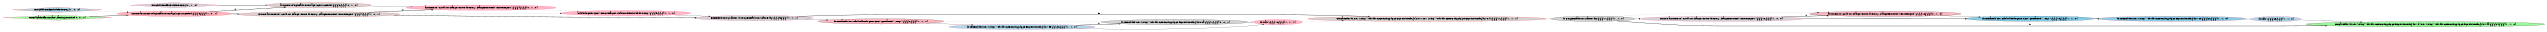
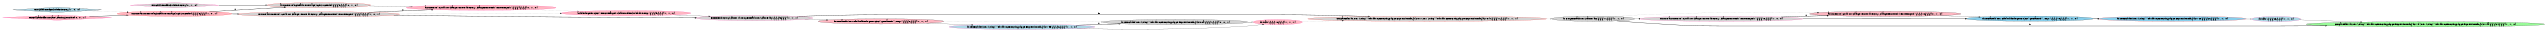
  digraph {
    rankdir=LR
    node [color=deeppink fillcolor=lightgrey shape=ellipse style=filled]
    edge [arrowhead=onormal style=bold]
    n1 [color=black label="ds.setIncludes(new String((((edu.fdu.CPPDG.tinypdg.pe.ExpressionInfo@d2780a)@@@7@@@['0', '0', '1']"]
    n2 [fillcolor=lightpink label="ds.scan()@@@10@@@['1', '1', '1']"]
    n3 [color=red label="compareFiles(ds,new String((((edu.fdu.CPPDG.tinypdg.pe.ExpressionInfo@d27817,new String((((edu.fdu.CPPDG.tinypdg.pe.ExpressionInfo@d2781b)@@@11@@@['1', '1', '1']"]
    n4 [label="FTP.FTPDirectoryScanner ds = myFTPTask.newScanner(ftp)@@@5@@@['1', '1', '1']"]
    n5 [color=black fillcolor=lightpink label="ds.setBasedir(new File(buildRule.getProject().getBaseDir(),\"tmp\"))@@@6@@@['1', '1', '1']"]
    n6 [fillcolor=lightblue label="ds.setExcludes(new String((((edu.fdu.CPPDG.tinypdg.pe.ExpressionInfo@d27795)@@@8@@@['1', '1', '0']"]
    n7 [color=black label="ds = myFTPTask.newScanner(ftp)@@@17@@@['1', '1', '0']"]
    n8 [fillcolor=lightpink label="buildRule.getProject().executeTarget(\"children-of-excluded-dir-setup\")@@@5@@@['1', '1', '0']"]
    n9 [label="Assume.assumeTrue(\"Could not change remote directory\",changeRemoteDir(remoteTmpDir))@@@18@@@['1', '0', '0']"]
    n10 [color=black fillcolor=lightpink label="assumeTrue(\"Could not change remote directory\",changeRemoteDir(remoteTmpDir))@@@18@@@['0', '1', '0']"]
    n11 [color=black fillcolor=palegreen label="compareFiles(ds,new String((((edu.fdu.CPPDG.tinypdg.pe.ExpressionInfo@d277d4,new String((((edu.fdu.CPPDG.tinypdg.pe.ExpressionInfo@d277da)@@@24@@@['1', '1', '0']"]
    n12 [color=black fillcolor=skyblue label="ds.setBasedir(new File(buildRule.getProject().getBaseDir(),\"tmp\"))@@@19@@@['1', '1', '0']"]
    n13 [fillcolor=lightpink label="assumeTrue(\"Could not change remote directory\",changeRemoteDir(remoteTmpDir))@@@4@@@['0', '1', '0']"]
-   n14 [color=red fillcolor=lightblue label="testChildrenOfExcludedDirectory['1', '0', '0']" shape=diamond]
+   n14 [color=black fillcolor=lightblue label="testChildrenOfExcludedDirectory['1', '0', '0']" shape=diamond]
    n15 [color=red fillcolor=lightpink label="Assume.assumeTrue(loginFailureMessage,loginSucceeded)@@@3@@@['1', '0', '1']"]
    n16 [color=red label="assumeTrue(loginFailureMessage,loginSucceeded)@@@3@@@['0', '1', '0']"]
    n17 [color=red label="Assume.assumeTrue(\"Could not change remote directory\",changeRemoteDir(remoteTmpDir))@@@4@@@['1', '0', '1']"]
    n18 [label="testChildrenOfExcludedDirectory['0', '1', '0']" shape=diamond]
    n19 [fillcolor=lightblue label="ds.scan()@@@23@@@['1', '1', '0']"]
-   n20 [fillcolor=palegreen label="testFullpathDiffersInCaseScanningSensitive['0', '0', '1']" shape=diamond]
+   n20 [fillcolor=lightpink label="testFullpathDiffersInCaseScanningSensitive['0', '0', '1']" shape=diamond]
    n21 [color=red fillcolor=skyblue label="ds.setExcludes(new String((((edu.fdu.CPPDG.tinypdg.pe.ExpressionInfo@d277c8)@@@20@@@['1', '1', '0']"]
    n1 -> n2 [style=solid]
    n2 -> n3 [arrowhead=normal style=dotted]
    n3 -> n7 [style=dotted]
    n4 -> n3 [label=ds]
    n4 -> n5 [arrowhead=normal style=solid]
    n5 -> n1 [style=dotted]
    n5 -> n6 [arrowhead=dot style=solid]
    n6 -> n1 [label=0]
    n6 -> n2 [arrowhead=normal style=solid]
    n7 -> n9 [arrowhead=dot style=solid]
    n7 -> n10 [arrowhead=dot style=dotted]
    n7 -> n11 [label=ds]
    n8 -> n4 [arrowhead=normal style=solid]
    n9 -> n10 [arrowhead=dot label=0]
    n9 -> n12 [arrowhead=dot]
    n10 -> n12 [arrowhead=normal style=solid]
    n12 -> n21 [arrowhead=dot]
    n13 -> n8 [style=dotted]
    n14 -> n15 [arrowhead=dot style=dotted]
    n15 -> n16 [arrowhead=dot label=0]
    n15 -> n17
    n16 -> n13 [style=solid]
    n17 -> n4 [arrowhead=normal]
    n17 -> n8 [arrowhead=normal style=dotted]
    n17 -> n13 [arrowhead=dot label=0]
    n18 -> n16
    n19 -> n11 [arrowhead=normal style=solid]
    n20 -> n15
    n21 -> n19 [style=solid]
  }
